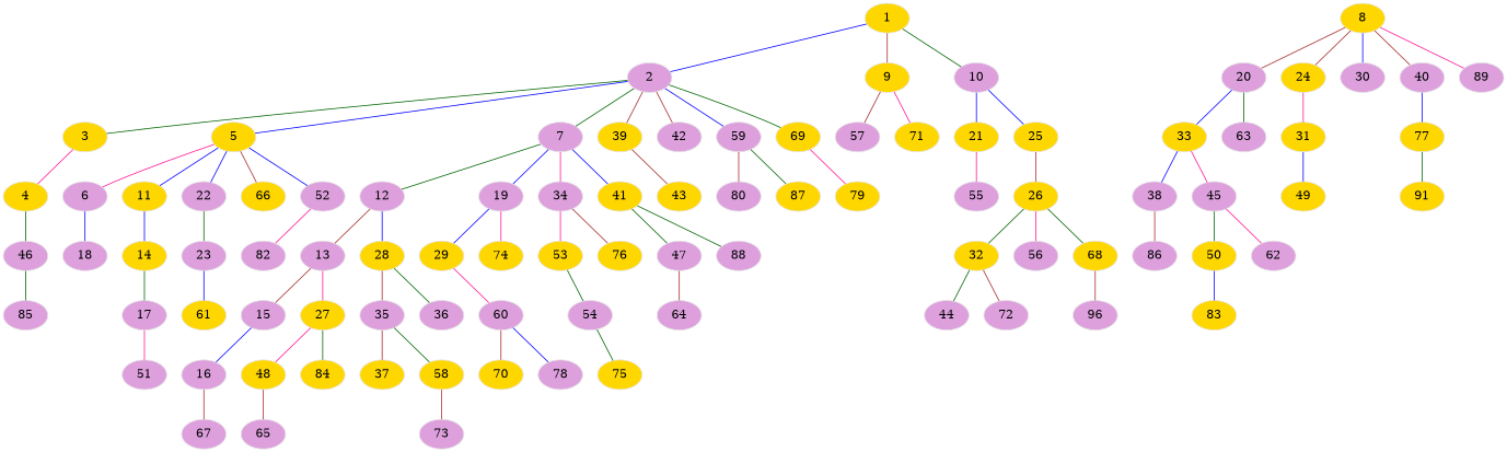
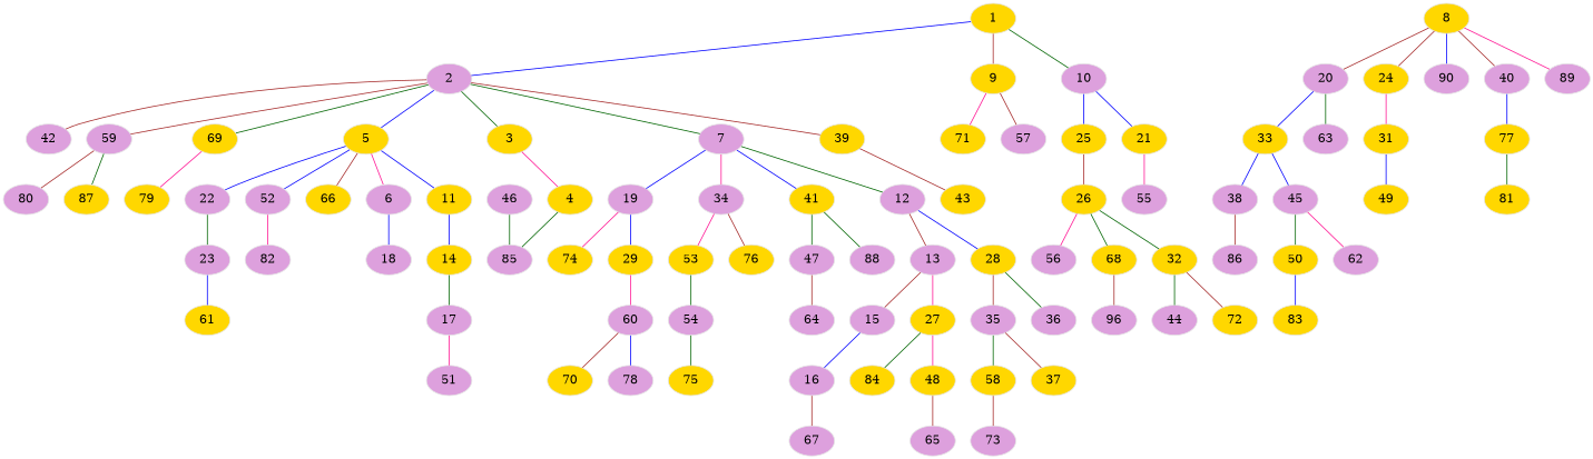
  graph {
    node [color=gray90 fillcolor=plum style=filled]
    edge [color=brown]
    1 [fillcolor=gold]
    2
    9 [fillcolor=gold]
    10
    3 [fillcolor=gold]
    5 [fillcolor=gold]
    7
    39 [fillcolor=gold]
    42
    59
    69 [fillcolor=gold]
    57
    71 [fillcolor=gold]
    21 [fillcolor=gold]
    25 [fillcolor=gold]
    4 [fillcolor=gold]
    6
    11 [fillcolor=gold]
    22
    66 [fillcolor=gold]
    52
    12
    19
    34
    41 [fillcolor=gold]
    43 [fillcolor=gold]
    80
    87 [fillcolor=gold]
    79 [fillcolor=gold]
    46
    8 [fillcolor=gold]
    20
    24 [fillcolor=gold]
-   30
+   30 [label=90]
    40
    89
    85
    18
    14 [fillcolor=gold]
    23
    13
    28 [fillcolor=gold]
    29 [fillcolor=gold]
    74 [fillcolor=gold]
    53 [fillcolor=gold]
    76 [fillcolor=gold]
    47
    88
    33 [fillcolor=gold]
    63
    31 [fillcolor=gold]
    77 [fillcolor=gold]
    55
    26 [fillcolor=gold]
    17
    82
    15
    27 [fillcolor=gold]
    35
    36
    16
    48 [fillcolor=gold]
    84 [fillcolor=gold]
    51
    67
    60
    38
    45
    61 [fillcolor=gold]
    49 [fillcolor=gold]
    32 [fillcolor=gold]
    56
    68 [fillcolor=gold]
    44
-   72
+   72 [fillcolor=gold]
    n76 [label=96]
    65
    37 [fillcolor=gold]
    58 [fillcolor=gold]
    70 [fillcolor=gold]
    78
    86
    50 [fillcolor=gold]
    62
    54
    73
-   81 [fillcolor=gold label=91]
+   81 [fillcolor=gold]
    64
    83 [fillcolor=gold]
    75 [fillcolor=gold]
    1 -- 2 [color=blue]
    1 -- 9
    1 -- 10 [color=darkgreen]
    2 -- 3 [color=darkgreen]
    2 -- 5 [color=blue]
    2 -- 7 [color=darkgreen]
    2 -- 39
    2 -- 42
-   2 -- 59 [color=blue]
+   2 -- 59
    2 -- 69 [color=darkgreen]
    9 -- 57
    9 -- 71 [color=deeppink]
    10 -- 21 [color=blue]
    10 -- 25 [color=blue]
    3 -- 4 [color=deeppink]
    5 -- 6 [color=deeppink]
    5 -- 11 [color=blue]
    5 -- 22 [color=blue]
    5 -- 66
    5 -- 52 [color=blue]
    7 -- 12 [color=darkgreen]
    7 -- 19 [color=blue]
    7 -- 34 [color=deeppink]
    7 -- 41 [color=blue]
    39 -- 43
    59 -- 80
    59 -- 87 [color=darkgreen]
    69 -- 79 [color=deeppink]
    21 -- 55 [color=deeppink]
    25 -- 26
-   4 -- 46 [color=darkgreen]
+   4 -- 85 [color=darkgreen]
    6 -- 18 [color=blue]
    11 -- 14 [color=blue]
    22 -- 23 [color=darkgreen]
    52 -- 82 [color=deeppink]
    12 -- 13
    12 -- 28 [color=blue]
    19 -- 29 [color=blue]
    19 -- 74 [color=deeppink]
    34 -- 53 [color=deeppink]
    34 -- 76
    41 -- 47 [color=darkgreen]
    41 -- 88 [color=darkgreen]
    46 -- 85 [color=darkgreen]
    8 -- 20
    8 -- 24
    8 -- 30 [color=blue]
    8 -- 40
    8 -- 89 [color=deeppink]
    20 -- 33 [color=blue]
    20 -- 63 [color=darkgreen]
    24 -- 31 [color=deeppink]
    40 -- 77 [color=blue]
    14 -- 17 [color=darkgreen]
    23 -- 61 [color=blue]
    13 -- 15
    13 -- 27 [color=deeppink]
    28 -- 35
    28 -- 36 [color=darkgreen]
    29 -- 60 [color=deeppink]
    53 -- 54 [color=darkgreen]
    47 -- 64
    33 -- 38 [color=blue]
-   33 -- 45 [color=deeppink]
+   33 -- 45 [color=blue]
    31 -- 49 [color=blue]
    77 -- 81 [color=darkgreen]
    26 -- 32 [color=darkgreen]
    26 -- 56 [color=deeppink]
    26 -- 68 [color=darkgreen]
    17 -- 51 [color=deeppink]
    15 -- 16 [color=blue]
    27 -- 48 [color=deeppink]
    27 -- 84 [color=darkgreen]
    35 -- 37
    35 -- 58 [color=darkgreen]
    16 -- 67
    48 -- 65
    60 -- 70
    60 -- 78 [color=blue]
    38 -- 86
    45 -- 50 [color=darkgreen]
    45 -- 62 [color=deeppink]
    32 -- 44 [color=darkgreen]
    32 -- 72
    68 -- n76
    58 -- 73
    50 -- 83 [color=blue]
    54 -- 75 [color=darkgreen]
  }
